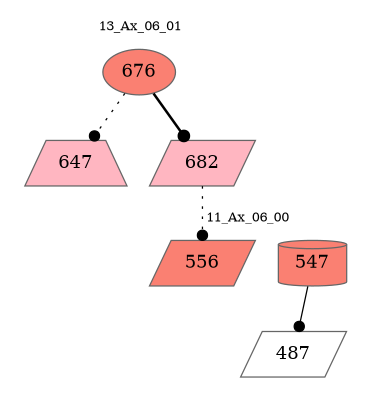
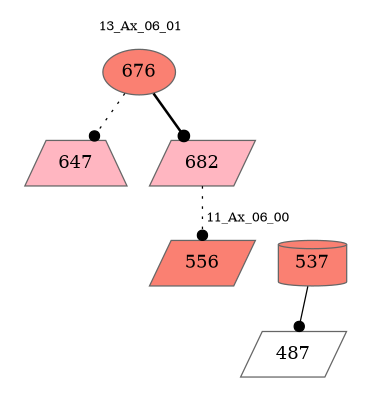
  digraph {
    node [color=gray40 fillcolor=salmon shape=parallelogram style=filled]
    edge [arrowhead=dot color=black style=dotted]
    n1 [label=676 shape=ellipse]
    n2 [fillcolor=lightpink label=647 shape=trapezium]
    n3 [fillcolor=lightpink label=682]
-   n4 [label=547 shape=cylinder]
+   n4 [label=537 shape=cylinder]
    n5 [fillcolor=white label=487]
    n6 [label=556]
    subgraph cluster_1 {
      color=white
      fontsize=10
      label="13_Ax_06_01"
      n1
      n2
      n3
    }
    subgraph cluster_2 {
      color=white
      fontsize=10
      label="11_Ax_06_00"
      n4
      n5
      n6
    }
    n1 -> n2
    n1 -> n3 [style=bold]
    n3 -> n6
    n4 -> n5 [style=solid]
  }
